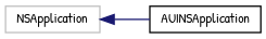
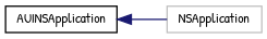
  digraph {
    rankdir=LR
    fontname="Patrick Hand"
    node [fillcolor=white fontname="Patrick Hand" fontsize=10 shape=record style=filled]
    n1 [color=grey75 height=0.2 label=NSApplication width=0.4]
    n2 [color=black height=0.2 label=AUINSApplication width=0.4]
-   n1 -> n2 [color=midnightblue dir=back fontname="Patrick Hand" fontsize=10 labelfontname=Helvetica labelfontsize=10 style=solid]
+   n2 -> n1 [color=midnightblue dir=back fontname="Patrick Hand" fontsize=10 labelfontname=Helvetica labelfontsize=10 style=solid]
  }
